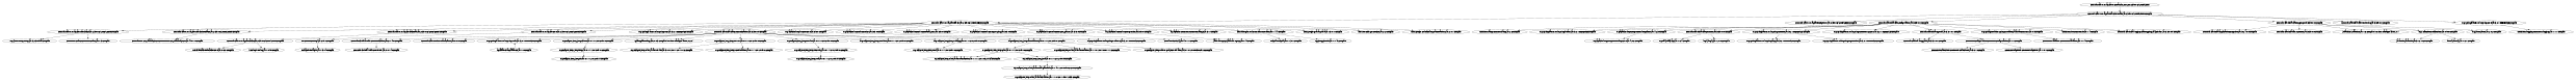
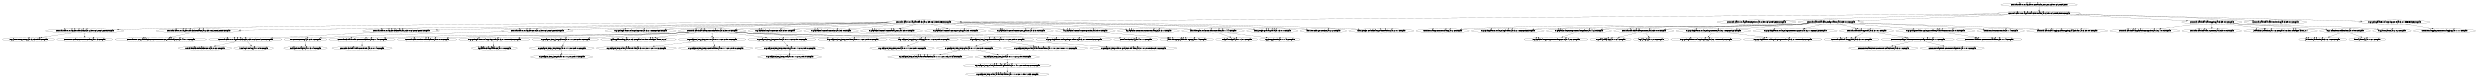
  digraph {
    "com.nds.cab.twowaycat:twc-search-rpm:rpm:2.39.0-6-SNAPSHOT"
    "com.nds.cab.twowaycat:searcher-main:jar:2.39.0-6-SNAPSHOT:compile"
    "com.nds.cab.twowaycat:search:jar:2.39.0-6-SNAPSHOT:compile"
    "com.nds.cab.twowaycat:exceptions:jar:2.39.0-6-SNAPSHOT:compile"
    "com.nds.cab.infra:cabConfiguration:jar:3.39.0-0:compile"
-   "com.nds.cab.infra:cabLogging:jar:3.39.0-0:compile" [label="com.nds.cab.infra:cabLogging:nds:3.39.0-0:compile"]
+   "com.nds.cab.infra:cabLogging:jar:3.39.0-0:compile"
    "com.nds.cab.infra:cabMonitoring:jar:3.39.0-0:compile"
    "org.springframework:spring-core:jar:3.2.1.RELEASE:compile"
    "com.nds.cab.twowaycat:search-api:jar:2.39.0-6-SNAPSHOT:compile"
    "com.nds.cab.twowaycat:search-interface:jar:2.39.0-6-SNAPSHOT:compile"
    "com.nds.cab.twowaycat:cache-ad:jar:2.39.0-6-SNAPSHOT:compile"
    "com.nds.cab.twowaycat:core:jar:2.39.0-6-SNAPSHOT:compile"
    "org.springframework:spring-oxm:jar:3.2.1.RELEASE:compile"
    "com.nds.cab.infra:cabCommunication:jar:3.39.0-0:compile"
    n15 [label="org.apache.http:lucene-core:jar:3.5.0:compile"]
    "org.apache.lucene:lucene-icu:jar:3.5.0:compile"
    "org.apache.lucene:lucene-analyzers:jar:3.5.0:compile"
    "org.apache.lucene:lucene-grouping:jar:3.5.0:compile"
    "org.apache.lucene:lucene-queryparser:jar:3.5.0:compile"
    "org.apache.lucene:lucene-queries:jar:3.5.0:compile"
    "org.apache.commons:commons-lang3:jar:3.1:compile"
    "com.thoughtworks.xstream:xstream:jar:1.4.4:compile"
    "com.google.guava:guava:jar:13.0.1:compile"
    "net.sourceforge:concise:jar:2.2:compile"
    "com.google.code.findbugs:annotations:jar:2.0.1:compile"
    "commons-lang:commons-lang:jar:2.6:compile"
    "org.springframework:spring-beans:jar:3.2.1.RELEASE:compile"
    "org.apache.httpcomponents:httpclient:jar:4.2.3:compile"
    "com.nds.cab.infra:cabCommon:jar:3.39.0-0:compile"
    "org.springframework:spring-context:jar:3.2.1.RELEASE:compile"
    "org.springframework:spring-context-support:jar:3.2.1.RELEASE:compile"
    "com.nds.cab.infra:ccpUtil:jar:3.37.0-1:compile"
    "org.springmodules:spring-modules-jakarta-commons:jar:0.8:compile"
    "commons-io:commons-io:jar:1.4:compile"
    "com.nds.cab.infra.logging:cabLoggingSlf4jBinder:jar:3.39.0-0:compile"
    "com.nds.cab.infra:applicationException:jar:3.24.0-0:compile"
    "com.nds.cab.infra:flowContext:jar:3.39.0-0:compile"
    "joda-time:joda-time:jar:1.6:compile (version managed from 2.1)"
    "org.reflections:reflections:jar:0.9.8:compile"
    "org.jdom:jdom:jar:2.0.2:compile"
    "commons-logging:commons-logging:jar:1.1.1:compile"
    "org.jboss.netty:netty:jar:3.2.3.Final:compile"
    "commons-codec:commons-codec:jar:1.3:compile"
    "com.nds.mercury.dataobjects:common-mercury-data-objects:jar:4.5.1-1:compile"
    "com.nds.cab.twowaycat:cache:jar:2.39.0-6-SNAPSHOT:compile"
    "xerces:xercesImpl:jar:2.9.1:compile"
    "com.nds.ch.infra.utils:communication:jar:2.1.4-0:compile"
    "com.nds.cab.monitor:mamaclient:jar:0.0.8:compile"
    "org.springframework:spring-web:jar:3.2.1.RELEASE:compile"
    "org.eclipse.jetty:jetty-client:jar:8.1.7.v20120910:compile"
    "cglib:cglib-nodep:jar:2.1_3:compile (version managed from 2.2.2)"
    "org.eclipse.jetty:jetty-server:jar:8.1.7.v20120910:compile"
    "org.eclipse.jetty:jetty-servlet:jar:8.1.7.v20120910:compile"
    "org.eclipse.jetty:jetty-servlets:jar:8.1.7.v20120910:compile"
    "org.eclipse.jetty:jetty-webapp:jar:8.1.7.v20120910:compile"
    "org.eclipse.jetty:jetty-annotations:jar:8.1.7.v20120910:compile"
    "org.springframework:spring-webmvc:jar:3.2.1.RELEASE:compile"
    "com.ibm.icu:icu4j:jar:4.8.1.1:compile"
    "jakarta-regexp:jakarta-regexp:jar:1.4:compile"
    "xmlpull:xmlpull:jar:1.1.3.1:compile"
    "xpp3:xpp3_min:jar:1.1.4c:compile"
    "org.apache.httpcomponents:httpcore:jar:4.2.2:compile"
    "org.slf4j:slf4j-api:jar:1.6.4:compile"
    "log4j:log4j:jar:1.2.16:compile"
    "org.springframework:spring-aop:jar:3.2.1.RELEASE:compile"
    "org.springframework:spring-expression:jar:3.2.1.RELEASE:compile"
    "com.nds.cab.infra:ccpJaxb:jar:3.37.0-1:compile"
    "commons-configuration:commons-configuration:jar:1.7:compile"
    "commons-validator:commons-validator:jar:1.1.4:compile"
    "javassist:javassist:jar:3.12.1.GA:compile"
    "dom4j:dom4j:jar:1.6.1:compile"
    "net.sf.ehcache:ehcache-core:jar:2.6.2:compile"
    "i18nlog:i18nlog:jar:1.0.9:compile"
    "xml-apis:xml-apis:jar:1.3.04:compile"
    "com.nds.ch.infra.utils:converter:jar:2.0.1-4:compile"
    "aopalliance:aopalliance:jar:1.0:compile"
    "org.eclipse.jetty:jetty-http:jar:8.1.7.v20120910:compile"
    "org.eclipse.jetty.orbit:javax.servlet:jar:3.0.0.v201112011016:compile"
    "org.eclipse.jetty:jetty-continuation:jar:8.1.7.v20120910:compile"
    "org.eclipse.jetty:jetty-security:jar:8.1.7.v20120910:compile"
    "org.eclipse.jetty:jetty-xml:jar:8.1.7.v20120910:compile"
    "org.eclipse.jetty:jetty-plus:jar:8.1.7.v20120910:compile"
    "org.eclipse.jetty.orbit:javax.annotation:jar:1.1.0.v201108011116:compile"
    "org.eclipse.jetty.orbit:org.objectweb.asm:jar:3.1.0.v200803061910:compile"
    "org.eclipse.jetty:jetty-io:jar:8.1.7.v20120910:compile"
    "org.eclipse.jetty:jetty-util:jar:8.1.7.v20120910:compile"
    "org.eclipse.jetty.orbit:javax.transaction:jar:1.1.1.v201105210645:compile"
    "org.eclipse.jetty:jetty-jndi:jar:8.1.7.v20120910:compile"
    "org.eclipse.jetty.orbit:javax.mail.glassfish:jar:1.4.1.v201005082020:compile"
    "org.eclipse.jetty.orbit:javax.activation:jar:1.1.0.v201105071233:compile"
    "commons-collections:commons-collections:jar:3.2.1:compile"
    "commons-digester:commons-digester:jar:1.8.1:compile"
    "com.nds.cab.twowaycat:twc-search-rpm:rpm:2.39.0-6-SNAPSHOT" -> "com.nds.cab.twowaycat:searcher-main:jar:2.39.0-6-SNAPSHOT:compile"
    "com.nds.cab.twowaycat:searcher-main:jar:2.39.0-6-SNAPSHOT:compile" -> "com.nds.cab.twowaycat:search:jar:2.39.0-6-SNAPSHOT:compile"
    "com.nds.cab.twowaycat:searcher-main:jar:2.39.0-6-SNAPSHOT:compile" -> "com.nds.cab.twowaycat:exceptions:jar:2.39.0-6-SNAPSHOT:compile"
    "com.nds.cab.twowaycat:searcher-main:jar:2.39.0-6-SNAPSHOT:compile" -> "com.nds.cab.infra:cabConfiguration:jar:3.39.0-0:compile"
    "com.nds.cab.twowaycat:searcher-main:jar:2.39.0-6-SNAPSHOT:compile" -> "com.nds.cab.infra:cabLogging:jar:3.39.0-0:compile"
    "com.nds.cab.twowaycat:searcher-main:jar:2.39.0-6-SNAPSHOT:compile" -> "com.nds.cab.infra:cabMonitoring:jar:3.39.0-0:compile"
    "com.nds.cab.twowaycat:searcher-main:jar:2.39.0-6-SNAPSHOT:compile" -> "org.springframework:spring-core:jar:3.2.1.RELEASE:compile"
    "com.nds.cab.twowaycat:search:jar:2.39.0-6-SNAPSHOT:compile" -> "com.nds.cab.twowaycat:search-api:jar:2.39.0-6-SNAPSHOT:compile"
    "com.nds.cab.twowaycat:search:jar:2.39.0-6-SNAPSHOT:compile" -> "com.nds.cab.twowaycat:search-interface:jar:2.39.0-6-SNAPSHOT:compile"
    "com.nds.cab.twowaycat:search:jar:2.39.0-6-SNAPSHOT:compile" -> "com.nds.cab.twowaycat:cache-ad:jar:2.39.0-6-SNAPSHOT:compile"
    "com.nds.cab.twowaycat:search:jar:2.39.0-6-SNAPSHOT:compile" -> "com.nds.cab.twowaycat:core:jar:2.39.0-6-SNAPSHOT:compile"
    "com.nds.cab.twowaycat:search:jar:2.39.0-6-SNAPSHOT:compile" -> "org.springframework:spring-oxm:jar:3.2.1.RELEASE:compile"
    "com.nds.cab.twowaycat:search:jar:2.39.0-6-SNAPSHOT:compile" -> "com.nds.cab.infra:cabCommunication:jar:3.39.0-0:compile"
    "com.nds.cab.twowaycat:search:jar:2.39.0-6-SNAPSHOT:compile" -> n15
    "com.nds.cab.twowaycat:search:jar:2.39.0-6-SNAPSHOT:compile" -> "org.apache.lucene:lucene-icu:jar:3.5.0:compile"
    "com.nds.cab.twowaycat:search:jar:2.39.0-6-SNAPSHOT:compile" -> "org.apache.lucene:lucene-analyzers:jar:3.5.0:compile"
    "com.nds.cab.twowaycat:search:jar:2.39.0-6-SNAPSHOT:compile" -> "org.apache.lucene:lucene-grouping:jar:3.5.0:compile"
    "com.nds.cab.twowaycat:search:jar:2.39.0-6-SNAPSHOT:compile" -> "org.apache.lucene:lucene-queryparser:jar:3.5.0:compile"
    "com.nds.cab.twowaycat:search:jar:2.39.0-6-SNAPSHOT:compile" -> "org.apache.lucene:lucene-queries:jar:3.5.0:compile"
    "com.nds.cab.twowaycat:search:jar:2.39.0-6-SNAPSHOT:compile" -> "org.apache.commons:commons-lang3:jar:3.1:compile"
    "com.nds.cab.twowaycat:search:jar:2.39.0-6-SNAPSHOT:compile" -> "com.thoughtworks.xstream:xstream:jar:1.4.4:compile"
    "com.nds.cab.twowaycat:search:jar:2.39.0-6-SNAPSHOT:compile" -> "com.google.guava:guava:jar:13.0.1:compile"
    "com.nds.cab.twowaycat:search:jar:2.39.0-6-SNAPSHOT:compile" -> "net.sourceforge:concise:jar:2.2:compile"
    "com.nds.cab.twowaycat:search:jar:2.39.0-6-SNAPSHOT:compile" -> "com.google.code.findbugs:annotations:jar:2.0.1:compile"
    "com.nds.cab.infra:cabConfiguration:jar:3.39.0-0:compile" -> "commons-lang:commons-lang:jar:2.6:compile"
    "com.nds.cab.infra:cabConfiguration:jar:3.39.0-0:compile" -> "org.springframework:spring-beans:jar:3.2.1.RELEASE:compile"
    "com.nds.cab.infra:cabConfiguration:jar:3.39.0-0:compile" -> "org.apache.httpcomponents:httpclient:jar:4.2.3:compile"
    "com.nds.cab.infra:cabConfiguration:jar:3.39.0-0:compile" -> "com.nds.cab.infra:cabCommon:jar:3.39.0-0:compile"
    "com.nds.cab.infra:cabConfiguration:jar:3.39.0-0:compile" -> "org.springframework:spring-context:jar:3.2.1.RELEASE:compile"
    "com.nds.cab.infra:cabConfiguration:jar:3.39.0-0:compile" -> "org.springframework:spring-context-support:jar:3.2.1.RELEASE:compile"
    "com.nds.cab.infra:cabConfiguration:jar:3.39.0-0:compile" -> "com.nds.cab.infra:ccpUtil:jar:3.37.0-1:compile"
    "com.nds.cab.infra:cabConfiguration:jar:3.39.0-0:compile" -> "org.springmodules:spring-modules-jakarta-commons:jar:0.8:compile"
    "com.nds.cab.infra:cabConfiguration:jar:3.39.0-0:compile" -> "commons-io:commons-io:jar:1.4:compile"
    "com.nds.cab.infra:cabConfiguration:jar:3.39.0-0:compile" -> "com.nds.cab.infra.logging:cabLoggingSlf4jBinder:jar:3.39.0-0:compile"
    "com.nds.cab.infra:cabLogging:jar:3.39.0-0:compile" -> "com.nds.cab.infra:applicationException:jar:3.24.0-0:compile"
    "com.nds.cab.infra:cabLogging:jar:3.39.0-0:compile" -> "com.nds.cab.infra:flowContext:jar:3.39.0-0:compile"
    "com.nds.cab.infra:cabLogging:jar:3.39.0-0:compile" -> "joda-time:joda-time:jar:1.6:compile (version managed from 2.1)"
    "com.nds.cab.infra:cabLogging:jar:3.39.0-0:compile" -> "org.reflections:reflections:jar:0.9.8:compile"
    "com.nds.cab.infra:cabLogging:jar:3.39.0-0:compile" -> "org.jdom:jdom:jar:2.0.2:compile"
    "org.springframework:spring-core:jar:3.2.1.RELEASE:compile" -> "commons-logging:commons-logging:jar:1.1.1:compile"
    "com.nds.cab.twowaycat:search-api:jar:2.39.0-6-SNAPSHOT:compile" -> "org.jboss.netty:netty:jar:3.2.3.Final:compile"
    "com.nds.cab.twowaycat:search-api:jar:2.39.0-6-SNAPSHOT:compile" -> "commons-codec:commons-codec:jar:1.3:compile"
    "com.nds.cab.twowaycat:search-interface:jar:2.39.0-6-SNAPSHOT:compile" -> "com.nds.mercury.dataobjects:common-mercury-data-objects:jar:4.5.1-1:compile"
    "com.nds.cab.twowaycat:cache-ad:jar:2.39.0-6-SNAPSHOT:compile" -> "com.nds.cab.twowaycat:cache:jar:2.39.0-6-SNAPSHOT:compile"
    "com.nds.cab.twowaycat:core:jar:2.39.0-6-SNAPSHOT:compile" -> "xerces:xercesImpl:jar:2.9.1:compile"
    "com.nds.cab.infra:cabCommunication:jar:3.39.0-0:compile" -> "com.nds.ch.infra.utils:communication:jar:2.1.4-0:compile"
    "com.nds.cab.infra:cabCommunication:jar:3.39.0-0:compile" -> "com.nds.cab.monitor:mamaclient:jar:0.0.8:compile"
    "com.nds.cab.infra:cabCommunication:jar:3.39.0-0:compile" -> "org.springframework:spring-web:jar:3.2.1.RELEASE:compile"
    "com.nds.cab.infra:cabCommunication:jar:3.39.0-0:compile" -> "org.eclipse.jetty:jetty-client:jar:8.1.7.v20120910:compile"
    "com.nds.cab.infra:cabCommunication:jar:3.39.0-0:compile" -> "cglib:cglib-nodep:jar:2.1_3:compile (version managed from 2.2.2)"
    "com.nds.cab.infra:cabCommunication:jar:3.39.0-0:compile" -> "org.eclipse.jetty:jetty-server:jar:8.1.7.v20120910:compile"
    "com.nds.cab.infra:cabCommunication:jar:3.39.0-0:compile" -> "org.eclipse.jetty:jetty-servlet:jar:8.1.7.v20120910:compile"
    "com.nds.cab.infra:cabCommunication:jar:3.39.0-0:compile" -> "org.eclipse.jetty:jetty-servlets:jar:8.1.7.v20120910:compile"
    "com.nds.cab.infra:cabCommunication:jar:3.39.0-0:compile" -> "org.eclipse.jetty:jetty-webapp:jar:8.1.7.v20120910:compile"
    "com.nds.cab.infra:cabCommunication:jar:3.39.0-0:compile" -> "org.eclipse.jetty:jetty-annotations:jar:8.1.7.v20120910:compile"
    "com.nds.cab.infra:cabCommunication:jar:3.39.0-0:compile" -> "org.springframework:spring-webmvc:jar:3.2.1.RELEASE:compile"
    "org.apache.lucene:lucene-icu:jar:3.5.0:compile" -> "com.ibm.icu:icu4j:jar:4.8.1.1:compile"
    "org.apache.lucene:lucene-queries:jar:3.5.0:compile" -> "jakarta-regexp:jakarta-regexp:jar:1.4:compile"
    "com.thoughtworks.xstream:xstream:jar:1.4.4:compile" -> "xmlpull:xmlpull:jar:1.1.3.1:compile"
    "com.thoughtworks.xstream:xstream:jar:1.4.4:compile" -> "xpp3:xpp3_min:jar:1.1.4c:compile"
    "org.apache.httpcomponents:httpclient:jar:4.2.3:compile" -> "org.apache.httpcomponents:httpcore:jar:4.2.2:compile"
    "com.nds.cab.infra:cabCommon:jar:3.39.0-0:compile" -> "org.slf4j:slf4j-api:jar:1.6.4:compile"
    "com.nds.cab.infra:cabCommon:jar:3.39.0-0:compile" -> "log4j:log4j:jar:1.2.16:compile"
    "org.springframework:spring-context:jar:3.2.1.RELEASE:compile" -> "org.springframework:spring-aop:jar:3.2.1.RELEASE:compile"
    "org.springframework:spring-context:jar:3.2.1.RELEASE:compile" -> "org.springframework:spring-expression:jar:3.2.1.RELEASE:compile"
    "com.nds.cab.infra:ccpUtil:jar:3.37.0-1:compile" -> "com.nds.cab.infra:ccpJaxb:jar:3.37.0-1:compile"
    "com.nds.cab.infra:ccpUtil:jar:3.37.0-1:compile" -> "commons-configuration:commons-configuration:jar:1.7:compile"
    "org.springmodules:spring-modules-jakarta-commons:jar:0.8:compile" -> "commons-validator:commons-validator:jar:1.1.4:compile"
    "org.reflections:reflections:jar:0.9.8:compile" -> "javassist:javassist:jar:3.12.1.GA:compile"
    "org.reflections:reflections:jar:0.9.8:compile" -> "dom4j:dom4j:jar:1.6.1:compile"
    "com.nds.cab.twowaycat:cache:jar:2.39.0-6-SNAPSHOT:compile" -> "net.sf.ehcache:ehcache-core:jar:2.6.2:compile"
    "com.nds.cab.twowaycat:cache:jar:2.39.0-6-SNAPSHOT:compile" -> "i18nlog:i18nlog:jar:1.0.9:compile"
    "xerces:xercesImpl:jar:2.9.1:compile" -> "xml-apis:xml-apis:jar:1.3.04:compile"
    "com.nds.ch.infra.utils:communication:jar:2.1.4-0:compile" -> "com.nds.ch.infra.utils:converter:jar:2.0.1-4:compile"
-   "aopalliance:aopalliance:jar:1.0:compile" -> "org.springframework:spring-web:jar:3.2.1.RELEASE:compile"
+   "org.springframework:spring-web:jar:3.2.1.RELEASE:compile" -> "aopalliance:aopalliance:jar:1.0:compile"
    "org.eclipse.jetty:jetty-client:jar:8.1.7.v20120910:compile" -> "org.eclipse.jetty:jetty-http:jar:8.1.7.v20120910:compile"
    "org.eclipse.jetty:jetty-server:jar:8.1.7.v20120910:compile" -> "org.eclipse.jetty.orbit:javax.servlet:jar:3.0.0.v201112011016:compile"
    "org.eclipse.jetty:jetty-server:jar:8.1.7.v20120910:compile" -> "org.eclipse.jetty:jetty-continuation:jar:8.1.7.v20120910:compile"
    "org.eclipse.jetty:jetty-servlet:jar:8.1.7.v20120910:compile" -> "org.eclipse.jetty:jetty-security:jar:8.1.7.v20120910:compile"
    "org.eclipse.jetty:jetty-webapp:jar:8.1.7.v20120910:compile" -> "org.eclipse.jetty:jetty-xml:jar:8.1.7.v20120910:compile"
    "org.eclipse.jetty:jetty-annotations:jar:8.1.7.v20120910:compile" -> "org.eclipse.jetty:jetty-plus:jar:8.1.7.v20120910:compile"
    "org.eclipse.jetty:jetty-annotations:jar:8.1.7.v20120910:compile" -> "org.eclipse.jetty.orbit:javax.annotation:jar:1.1.0.v201108011116:compile"
    "org.eclipse.jetty:jetty-annotations:jar:8.1.7.v20120910:compile" -> "org.eclipse.jetty.orbit:org.objectweb.asm:jar:3.1.0.v200803061910:compile"
    "commons-configuration:commons-configuration:jar:1.7:compile" -> "commons-collections:commons-collections:jar:3.2.1:compile"
    "commons-configuration:commons-configuration:jar:1.7:compile" -> "commons-digester:commons-digester:jar:1.8.1:compile"
    "org.eclipse.jetty:jetty-http:jar:8.1.7.v20120910:compile" -> "org.eclipse.jetty:jetty-io:jar:8.1.7.v20120910:compile"
    "org.eclipse.jetty:jetty-security:jar:8.1.7.v20120910:compile" -> "org.eclipse.jetty:jetty-util:jar:8.1.7.v20120910:compile"
    "org.eclipse.jetty:jetty-plus:jar:8.1.7.v20120910:compile" -> "org.eclipse.jetty.orbit:javax.transaction:jar:1.1.1.v201105210645:compile"
    "org.eclipse.jetty:jetty-plus:jar:8.1.7.v20120910:compile" -> "org.eclipse.jetty:jetty-jndi:jar:8.1.7.v20120910:compile"
    "org.eclipse.jetty:jetty-jndi:jar:8.1.7.v20120910:compile" -> "org.eclipse.jetty.orbit:javax.mail.glassfish:jar:1.4.1.v201005082020:compile"
    "org.eclipse.jetty.orbit:javax.mail.glassfish:jar:1.4.1.v201005082020:compile" -> "org.eclipse.jetty.orbit:javax.activation:jar:1.1.0.v201105071233:compile"
  }
